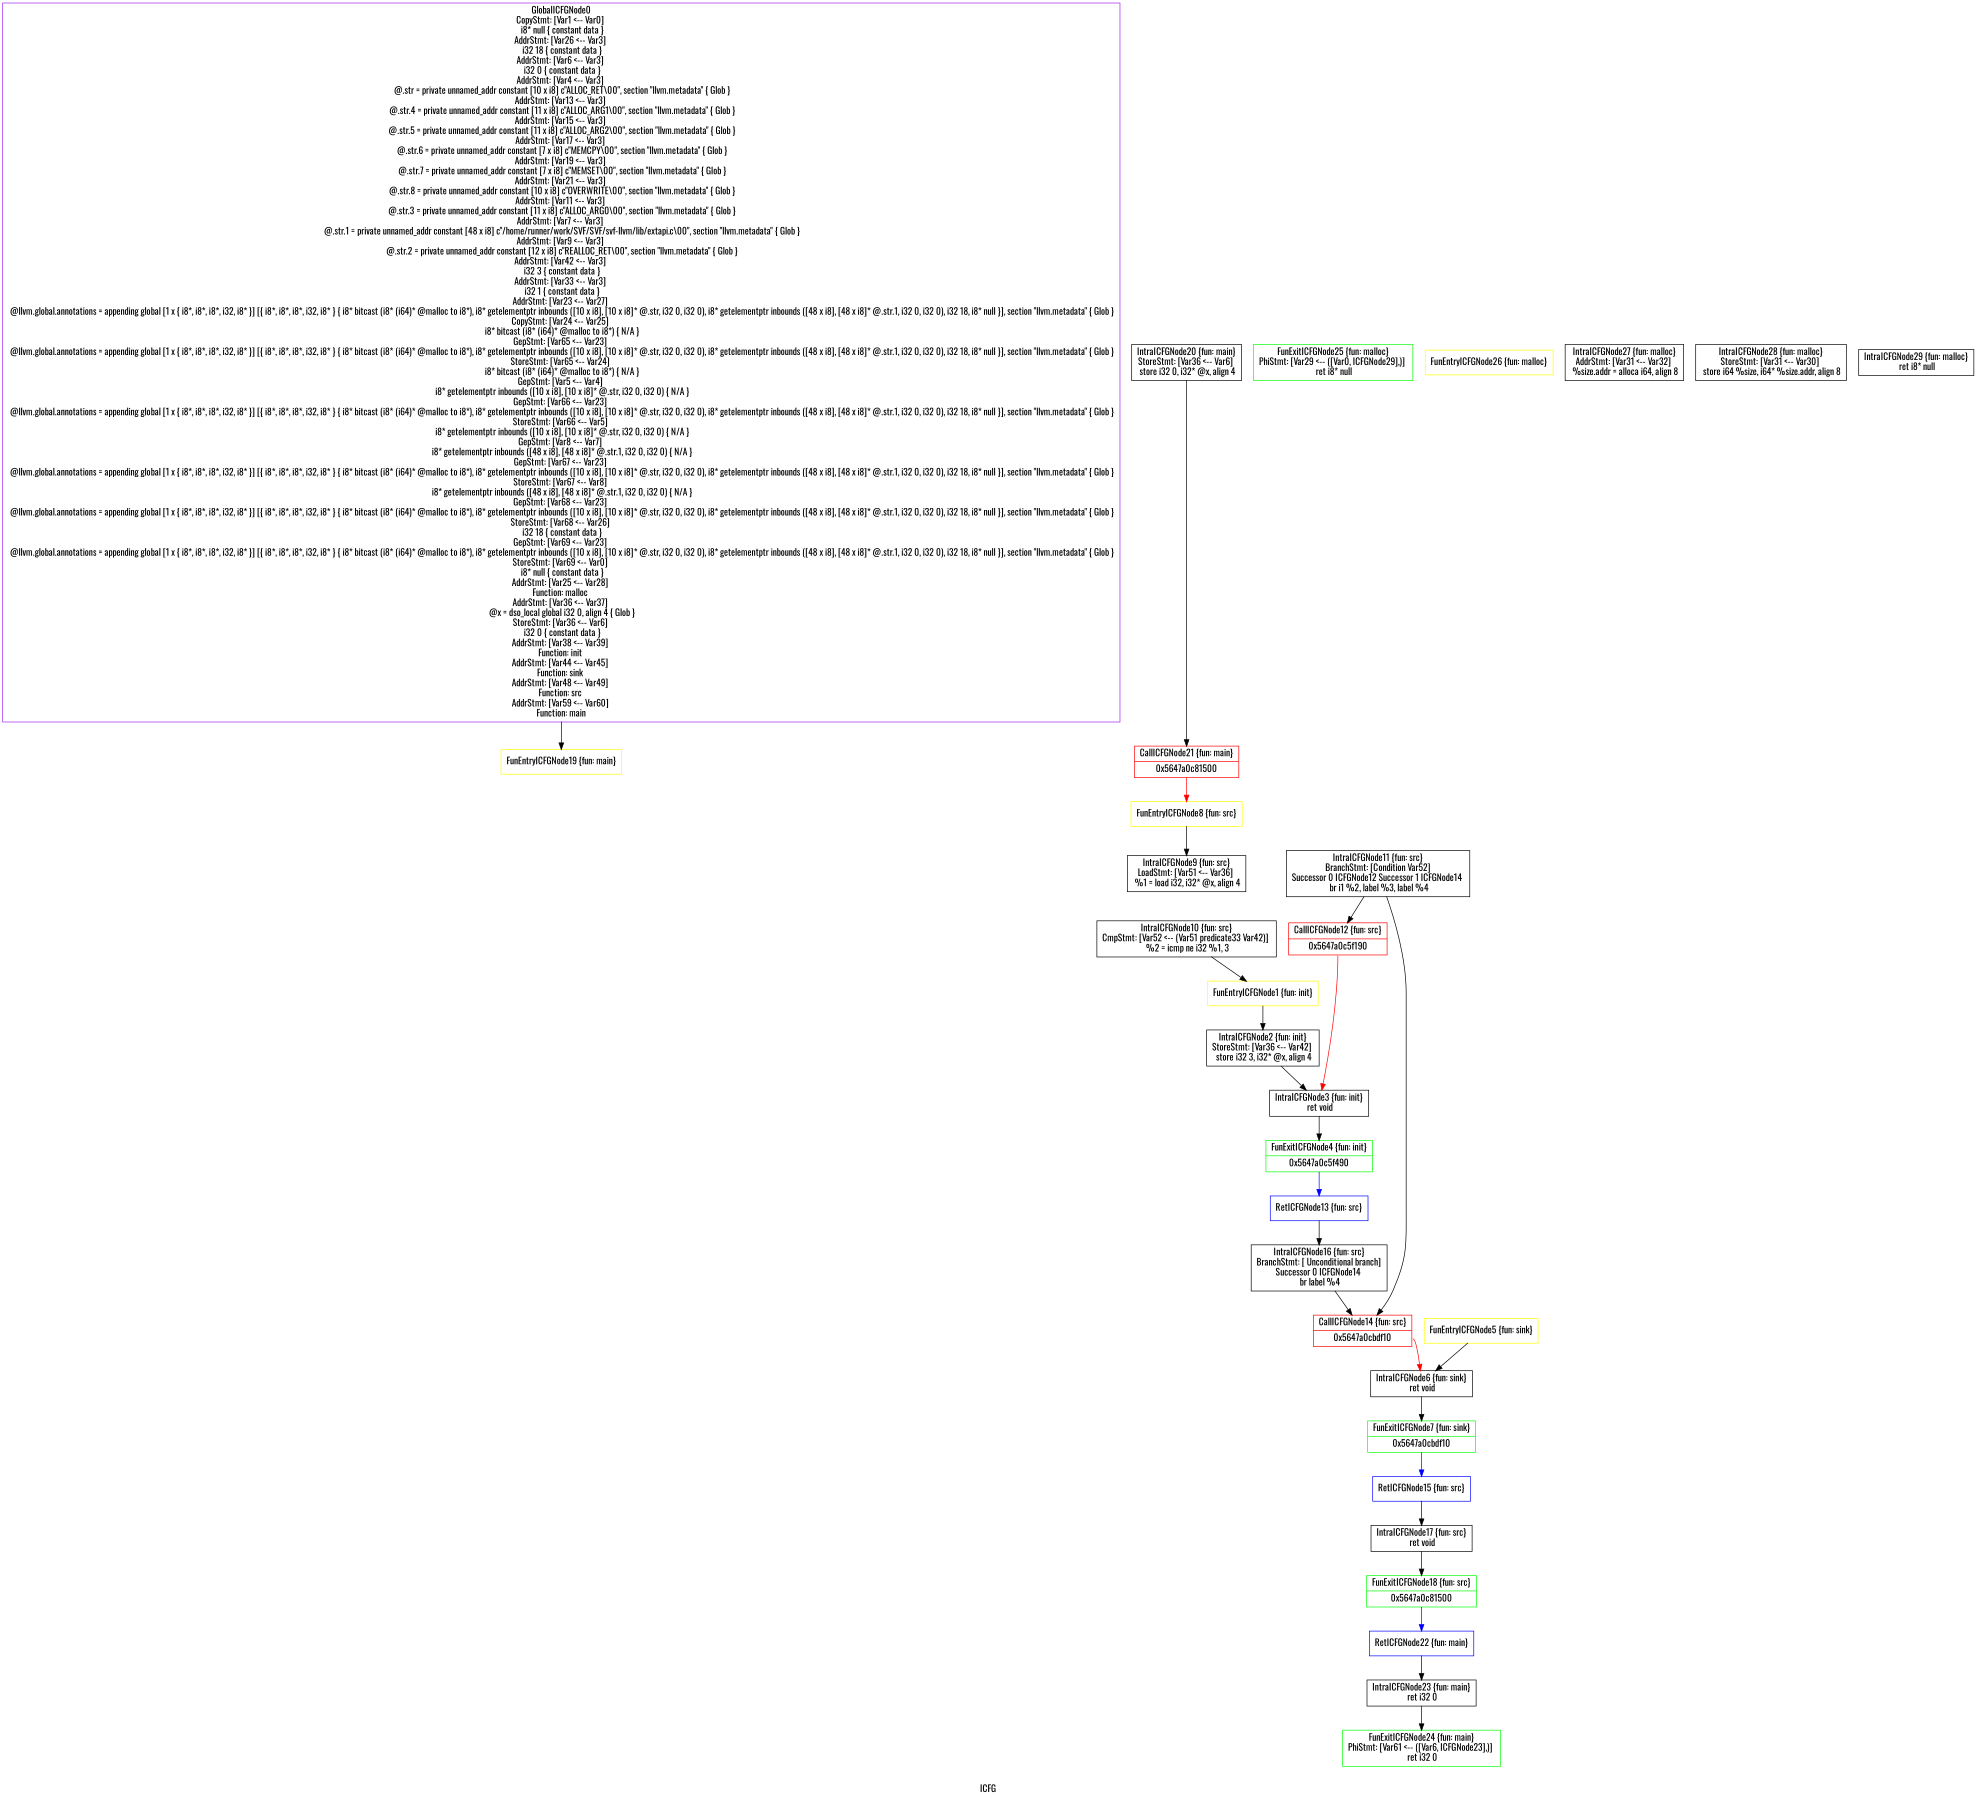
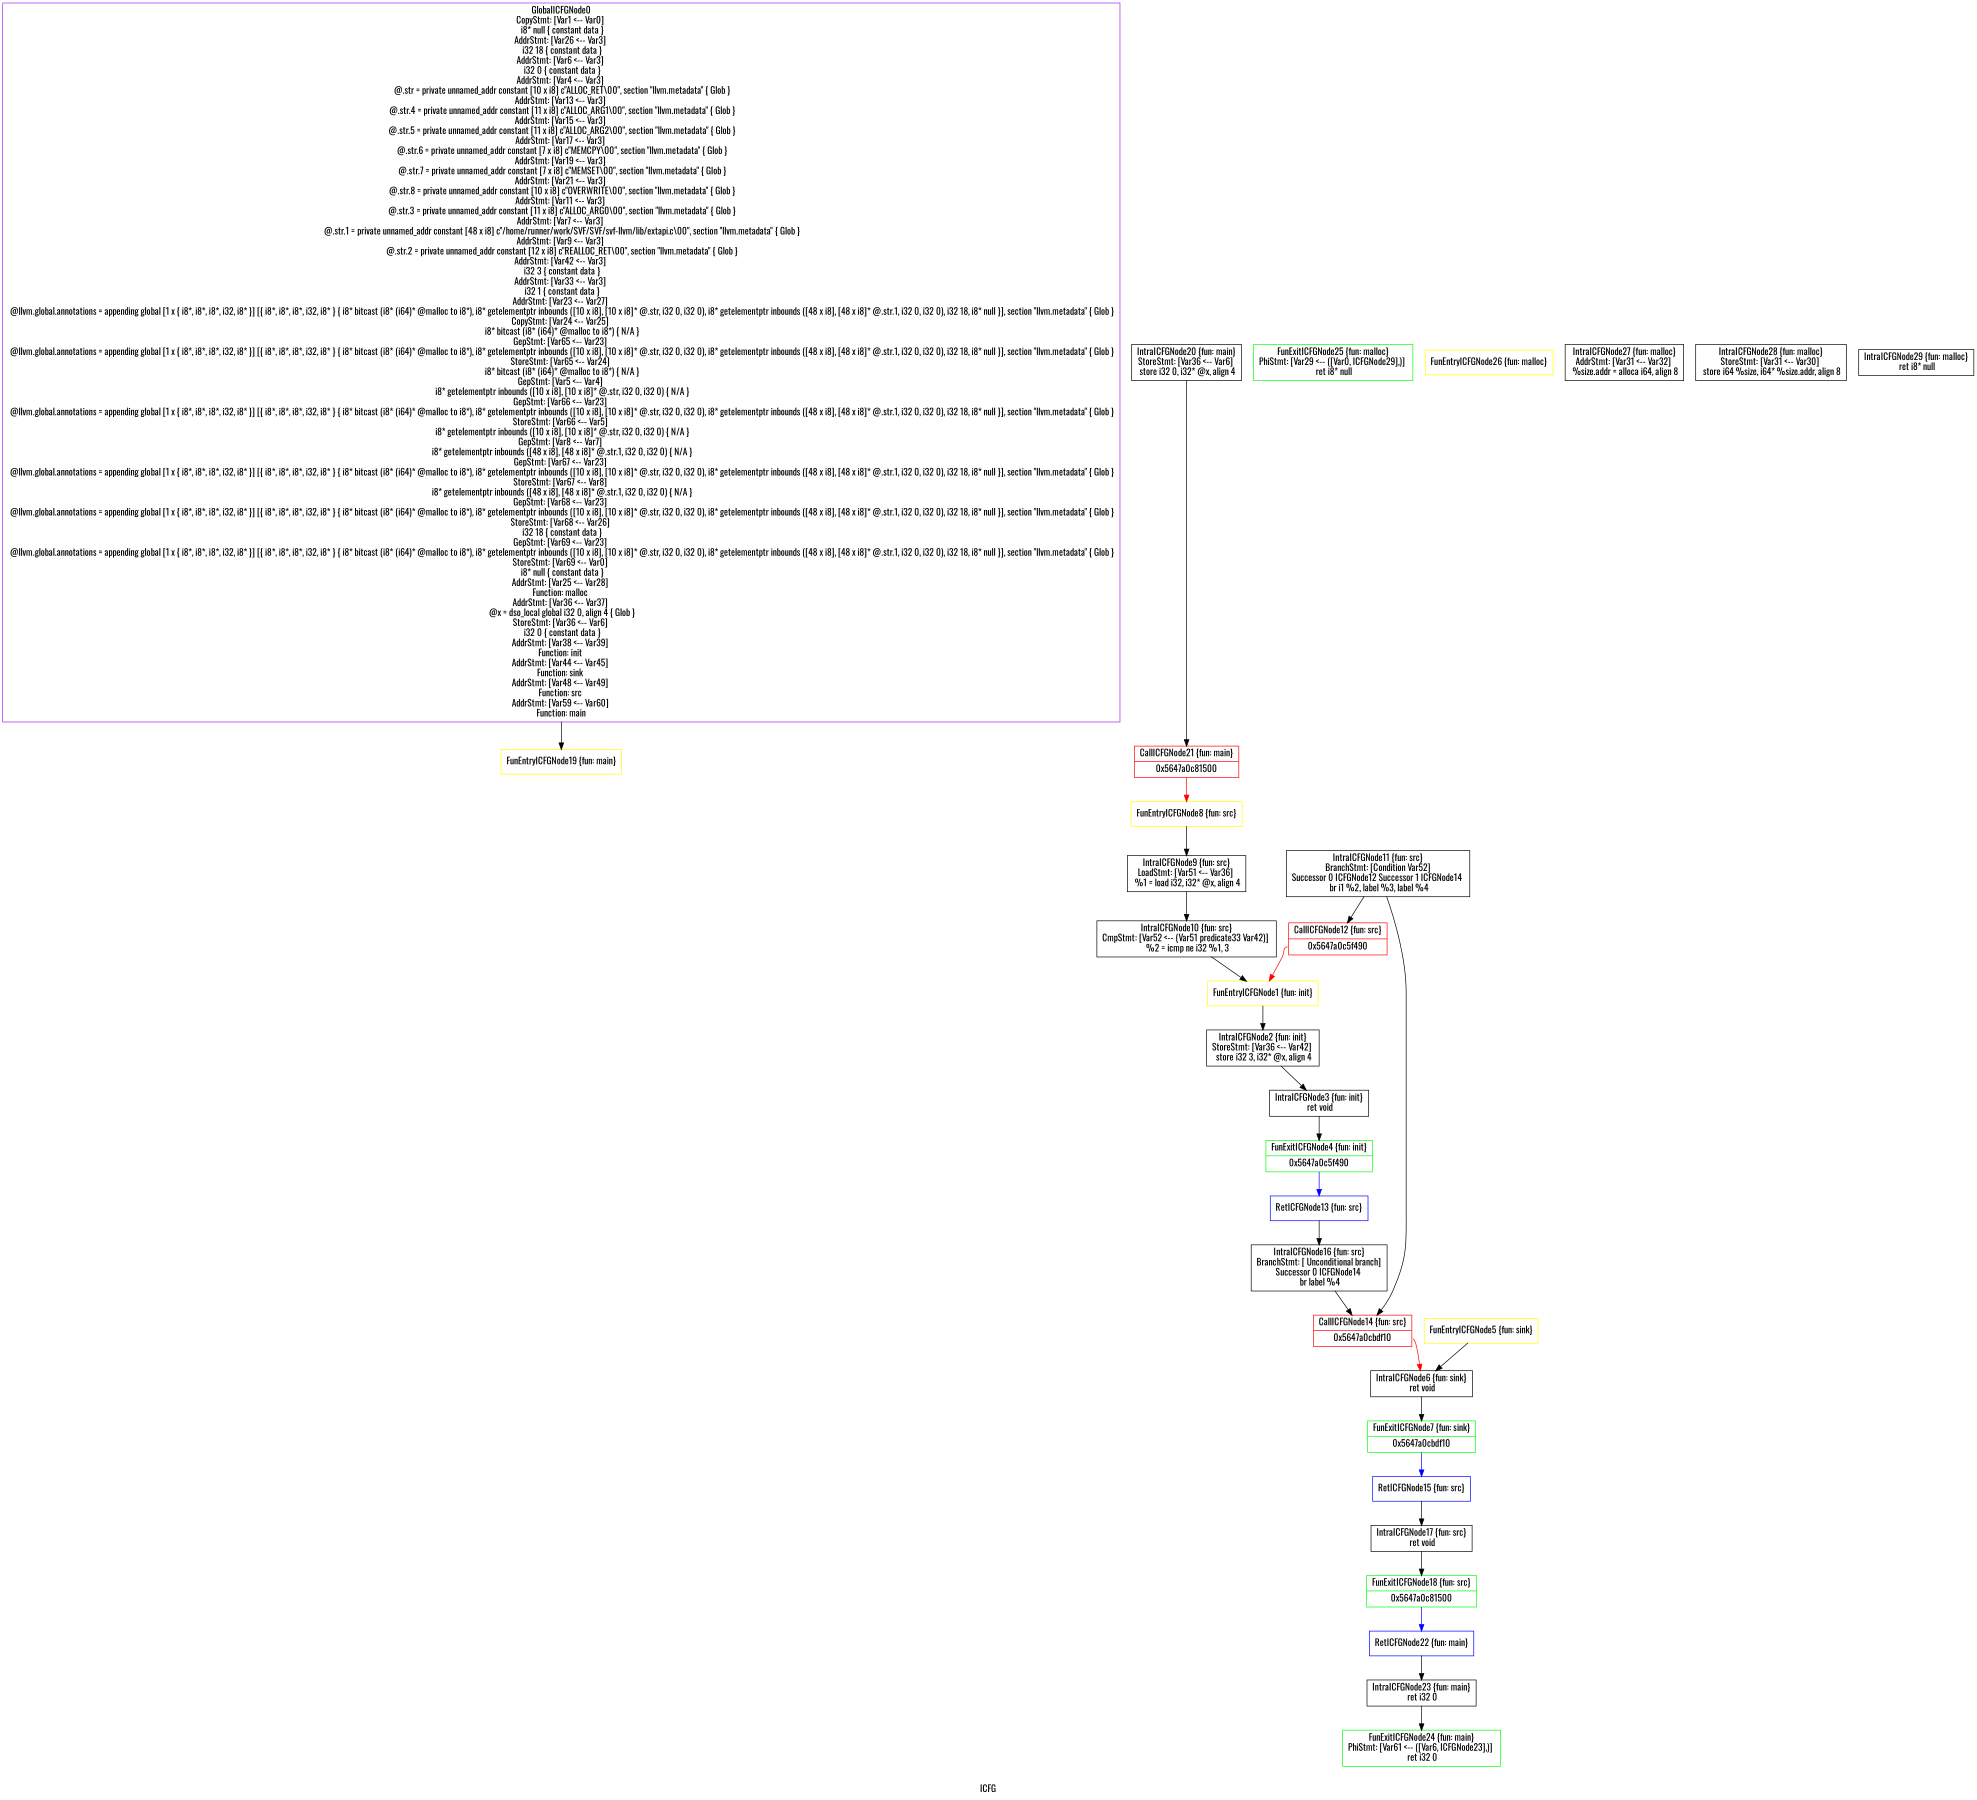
  digraph {
    fontname=Oswald
    label=ICFG
    node [color=black fontname=Oswald shape=record]
    edge [fontname=Oswald style=solid]
    n1 [color=purple label="{GlobalICFGNode0\nCopyStmt: [Var1 \<-- Var0]  \n i8* null \{ constant data \}\nAddrStmt: [Var26 \<-- Var3]  \n i32 18 \{ constant data \}\nAddrStmt: [Var6 \<-- Var3]  \n i32 0 \{ constant data \}\nAddrStmt: [Var4 \<-- Var3]  \n @.str = private unnamed_addr constant [10 x i8] c\"ALLOC_RET\\00\", section \"llvm.metadata\" \{ Glob  \}\nAddrStmt: [Var13 \<-- Var3]  \n @.str.4 = private unnamed_addr constant [11 x i8] c\"ALLOC_ARG1\\00\", section \"llvm.metadata\" \{ Glob  \}\nAddrStmt: [Var15 \<-- Var3]  \n @.str.5 = private unnamed_addr constant [11 x i8] c\"ALLOC_ARG2\\00\", section \"llvm.metadata\" \{ Glob  \}\nAddrStmt: [Var17 \<-- Var3]  \n @.str.6 = private unnamed_addr constant [7 x i8] c\"MEMCPY\\00\", section \"llvm.metadata\" \{ Glob  \}\nAddrStmt: [Var19 \<-- Var3]  \n @.str.7 = private unnamed_addr constant [7 x i8] c\"MEMSET\\00\", section \"llvm.metadata\" \{ Glob  \}\nAddrStmt: [Var21 \<-- Var3]  \n @.str.8 = private unnamed_addr constant [10 x i8] c\"OVERWRITE\\00\", section \"llvm.metadata\" \{ Glob  \}\nAddrStmt: [Var11 \<-- Var3]  \n @.str.3 = private unnamed_addr constant [11 x i8] c\"ALLOC_ARG0\\00\", section \"llvm.metadata\" \{ Glob  \}\nAddrStmt: [Var7 \<-- Var3]  \n @.str.1 = private unnamed_addr constant [48 x i8] c\"/home/runner/work/SVF/SVF/svf-llvm/lib/extapi.c\\00\", section \"llvm.metadata\" \{ Glob  \}\nAddrStmt: [Var9 \<-- Var3]  \n @.str.2 = private unnamed_addr constant [12 x i8] c\"REALLOC_RET\\00\", section \"llvm.metadata\" \{ Glob  \}\nAddrStmt: [Var42 \<-- Var3]  \n i32 3 \{ constant data \}\nAddrStmt: [Var33 \<-- Var3]  \n i32 1 \{ constant data \}\nAddrStmt: [Var23 \<-- Var27]  \n @llvm.global.annotations = appending global [1 x \{ i8*, i8*, i8*, i32, i8* \}] [\{ i8*, i8*, i8*, i32, i8* \} \{ i8* bitcast (i8* (i64)* @malloc to i8*), i8* getelementptr inbounds ([10 x i8], [10 x i8]* @.str, i32 0, i32 0), i8* getelementptr inbounds ([48 x i8], [48 x i8]* @.str.1, i32 0, i32 0), i32 18, i8* null \}], section \"llvm.metadata\" \{ Glob  \}\nCopyStmt: [Var24 \<-- Var25]  \n i8* bitcast (i8* (i64)* @malloc to i8*) \{ N/A \}\nGepStmt: [Var65 \<-- Var23]  \n @llvm.global.annotations = appending global [1 x \{ i8*, i8*, i8*, i32, i8* \}] [\{ i8*, i8*, i8*, i32, i8* \} \{ i8* bitcast (i8* (i64)* @malloc to i8*), i8* getelementptr inbounds ([10 x i8], [10 x i8]* @.str, i32 0, i32 0), i8* getelementptr inbounds ([48 x i8], [48 x i8]* @.str.1, i32 0, i32 0), i32 18, i8* null \}], section \"llvm.metadata\" \{ Glob  \}\nStoreStmt: [Var65 \<-- Var24]  \n i8* bitcast (i8* (i64)* @malloc to i8*) \{ N/A \}\nGepStmt: [Var5 \<-- Var4]  \n i8* getelementptr inbounds ([10 x i8], [10 x i8]* @.str, i32 0, i32 0) \{ N/A \}\nGepStmt: [Var66 \<-- Var23]  \n @llvm.global.annotations = appending global [1 x \{ i8*, i8*, i8*, i32, i8* \}] [\{ i8*, i8*, i8*, i32, i8* \} \{ i8* bitcast (i8* (i64)* @malloc to i8*), i8* getelementptr inbounds ([10 x i8], [10 x i8]* @.str, i32 0, i32 0), i8* getelementptr inbounds ([48 x i8], [48 x i8]* @.str.1, i32 0, i32 0), i32 18, i8* null \}], section \"llvm.metadata\" \{ Glob  \}\nStoreStmt: [Var66 \<-- Var5]  \n i8* getelementptr inbounds ([10 x i8], [10 x i8]* @.str, i32 0, i32 0) \{ N/A \}\nGepStmt: [Var8 \<-- Var7]  \n i8* getelementptr inbounds ([48 x i8], [48 x i8]* @.str.1, i32 0, i32 0) \{ N/A \}\nGepStmt: [Var67 \<-- Var23]  \n @llvm.global.annotations = appending global [1 x \{ i8*, i8*, i8*, i32, i8* \}] [\{ i8*, i8*, i8*, i32, i8* \} \{ i8* bitcast (i8* (i64)* @malloc to i8*), i8* getelementptr inbounds ([10 x i8], [10 x i8]* @.str, i32 0, i32 0), i8* getelementptr inbounds ([48 x i8], [48 x i8]* @.str.1, i32 0, i32 0), i32 18, i8* null \}], section \"llvm.metadata\" \{ Glob  \}\nStoreStmt: [Var67 \<-- Var8]  \n i8* getelementptr inbounds ([48 x i8], [48 x i8]* @.str.1, i32 0, i32 0) \{ N/A \}\nGepStmt: [Var68 \<-- Var23]  \n @llvm.global.annotations = appending global [1 x \{ i8*, i8*, i8*, i32, i8* \}] [\{ i8*, i8*, i8*, i32, i8* \} \{ i8* bitcast (i8* (i64)* @malloc to i8*), i8* getelementptr inbounds ([10 x i8], [10 x i8]* @.str, i32 0, i32 0), i8* getelementptr inbounds ([48 x i8], [48 x i8]* @.str.1, i32 0, i32 0), i32 18, i8* null \}], section \"llvm.metadata\" \{ Glob  \}\nStoreStmt: [Var68 \<-- Var26]  \n i32 18 \{ constant data \}\nGepStmt: [Var69 \<-- Var23]  \n @llvm.global.annotations = appending global [1 x \{ i8*, i8*, i8*, i32, i8* \}] [\{ i8*, i8*, i8*, i32, i8* \} \{ i8* bitcast (i8* (i64)* @malloc to i8*), i8* getelementptr inbounds ([10 x i8], [10 x i8]* @.str, i32 0, i32 0), i8* getelementptr inbounds ([48 x i8], [48 x i8]* @.str.1, i32 0, i32 0), i32 18, i8* null \}], section \"llvm.metadata\" \{ Glob  \}\nStoreStmt: [Var69 \<-- Var0]  \n i8* null \{ constant data \}\nAddrStmt: [Var25 \<-- Var28]  \nFunction: malloc \nAddrStmt: [Var36 \<-- Var37]  \n @x = dso_local global i32 0, align 4 \{ Glob  \}\nStoreStmt: [Var36 \<-- Var6]  \n i32 0 \{ constant data \}\nAddrStmt: [Var38 \<-- Var39]  \nFunction: init \nAddrStmt: [Var44 \<-- Var45]  \nFunction: sink \nAddrStmt: [Var48 \<-- Var49]  \nFunction: src \nAddrStmt: [Var59 \<-- Var60]  \nFunction: main }"]
    n2 [color=yellow label="{FunEntryICFGNode19 \{fun: main\}}"]
    n3 [label="{IntraICFGNode20 \{fun: main\}\nStoreStmt: [Var36 \<-- Var6]  \n   store i32 0, i32* @x, align 4 }"]
    n4 [color=red label="{CallICFGNode21 \{fun: main\}|{<s0>0x5647a0c81500}}"]
    n5 [color=yellow label="{FunEntryICFGNode1 \{fun: init\}}"]
    n6 [label="{IntraICFGNode2 \{fun: init\}\nStoreStmt: [Var36 \<-- Var42]  \n   store i32 3, i32* @x, align 4 }"]
    n7 [label="{IntraICFGNode3 \{fun: init\}\n   ret void }"]
    n8 [color=green label="{FunExitICFGNode4 \{fun: init\}|{<s0>0x5647a0c5f490}}"]
    n9 [color=blue label="{RetICFGNode13 \{fun: src\}}"]
    n10 [label="{IntraICFGNode16 \{fun: src\}\nBranchStmt: [ Unconditional branch]\nSuccessor 0 ICFGNode14   \n   br label %4 }"]
    n11 [color=red label="{CallICFGNode14 \{fun: src\}|{<s0>0x5647a0cbdf10}}"]
    n12 [color=yellow label="{FunEntryICFGNode5 \{fun: sink\}}"]
    n13 [label="{IntraICFGNode6 \{fun: sink\}\n   ret void }"]
    n14 [color=green label="{FunExitICFGNode7 \{fun: sink\}|{<s0>0x5647a0cbdf10}}"]
    n15 [color=blue label="{RetICFGNode15 \{fun: src\}}"]
    n16 [label="{IntraICFGNode17 \{fun: src\}\n   ret void }"]
    n17 [color=green label="{FunExitICFGNode18 \{fun: src\}|{<s0>0x5647a0c81500}}"]
    n18 [color=yellow label="{FunEntryICFGNode8 \{fun: src\}}"]
    n19 [label="{IntraICFGNode9 \{fun: src\}\nLoadStmt: [Var51 \<-- Var36]  \n   %1 = load i32, i32* @x, align 4 }"]
    n20 [label="{IntraICFGNode10 \{fun: src\}\nCmpStmt: [Var52 \<-- (Var51 predicate33 Var42)]  \n   %2 = icmp ne i32 %1, 3 }"]
    n21 [label="{IntraICFGNode11 \{fun: src\}\nBranchStmt: [Condition Var52]\nSuccessor 0 ICFGNode12   Successor 1 ICFGNode14   \n   br i1 %2, label %3, label %4 }"]
-   n22 [color=red label="{CallICFGNode12 \{fun: src\}|{<s0>0x5647a0c5f190}}"]
+   n22 [color=red label="{CallICFGNode12 \{fun: src\}|{<s0>0x5647a0c5f490}}"]
    n23 [color=blue label="{RetICFGNode22 \{fun: main\}}"]
    n24 [label="{IntraICFGNode23 \{fun: main\}\n   ret i32 0 }"]
    n25 [color=green label="{FunExitICFGNode24 \{fun: main\}\nPhiStmt: [Var61 \<-- ([Var6, ICFGNode23],)]  \n   ret i32 0 }"]
    n26 [color=green label="{FunExitICFGNode25 \{fun: malloc\}\nPhiStmt: [Var29 \<-- ([Var0, ICFGNode29],)]  \n   ret i8* null }"]
    n27 [color=yellow label="{FunEntryICFGNode26 \{fun: malloc\}}"]
    n28 [label="{IntraICFGNode27 \{fun: malloc\}\nAddrStmt: [Var31 \<-- Var32]  \n   %size.addr = alloca i64, align 8 }"]
    n29 [label="{IntraICFGNode28 \{fun: malloc\}\nStoreStmt: [Var31 \<-- Var30]  \n   store i64 %size, i64* %size.addr, align 8 }"]
    n30 [label="{IntraICFGNode29 \{fun: malloc\}\n   ret i8* null }"]
    n1 -> n2
    n3 -> n4
    n4 -> n18 [color=red tailport=s0]
    n5 -> n6
    n6 -> n7
    n7 -> n8
    n8 -> n9 [color=blue tailport=s0]
    n9 -> n10
    n10 -> n11
    n11 -> n13 [color=red tailport=s0]
    n12 -> n13
    n13 -> n14
    n14 -> n15 [color=blue tailport=s0]
    n15 -> n16
    n16 -> n17
    n17 -> n23 [color=blue tailport=s0]
    n18 -> n19
+   n19 -> n20
    n20 -> n5
    n21 -> n11
    n21 -> n22
-   n22 -> n7 [color=red tailport=s0]
+   n22 -> n5 [color=red tailport=s0]
    n23 -> n24
    n24 -> n25
  }
